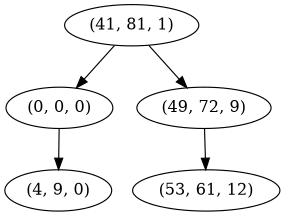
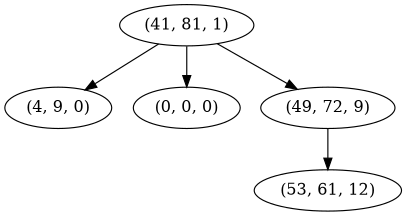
  digraph {
    n1 [label="(4, 9, 0)"]
    "(0, 0, 0)"
    "(41, 81, 1)"
    "(49, 72, 9)"
    "(53, 61, 12)"
-   "(0, 0, 0)" -> n1
+   "(41, 81, 1)" -> n1
    "(41, 81, 1)" -> "(0, 0, 0)"
    "(41, 81, 1)" -> "(49, 72, 9)"
    "(49, 72, 9)" -> "(53, 61, 12)"
  }
